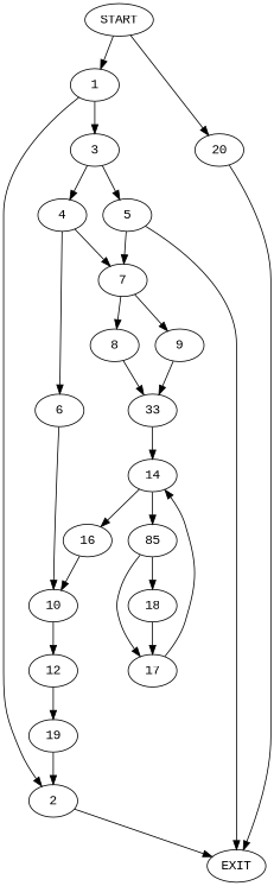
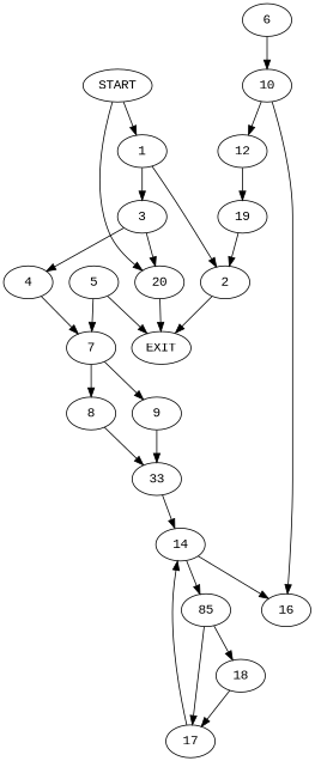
  digraph {
    fontname="Liberation Mono"
    node [fontname="Liberation Mono"]
    edge [fontname="Liberation Mono"]
    n1 [label=START]
    1
    20
    2
    3
    n6 [label=EXIT]
    4
    5
    6
    7
    10
    8
    9
    12
    n15 [label=33]
    14
    19
    n18 [label=85]
    16
    17
    18
    n1 -> 1
    n1 -> 20
    1 -> 2
    1 -> 3
    20 -> n6
    2 -> n6
    3 -> 4
-   3 -> 5
-   4 -> 6
+   3 -> 20
    4 -> 7
    5 -> n6
    5 -> 7
    6 -> 10
    7 -> 8
    7 -> 9
    10 -> 12
    8 -> n15
    9 -> n15
    12 -> 19
    n15 -> 14
    14 -> n18
    14 -> 16
    19 -> 2
    n18 -> 17
    n18 -> 18
-   16 -> 10
+   10 -> 16
    17 -> 14
    18 -> 17
  }
